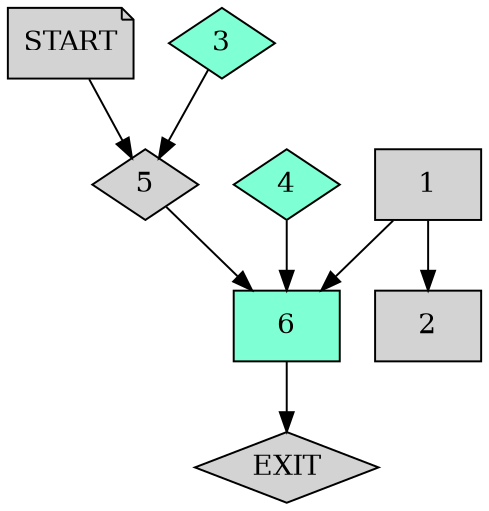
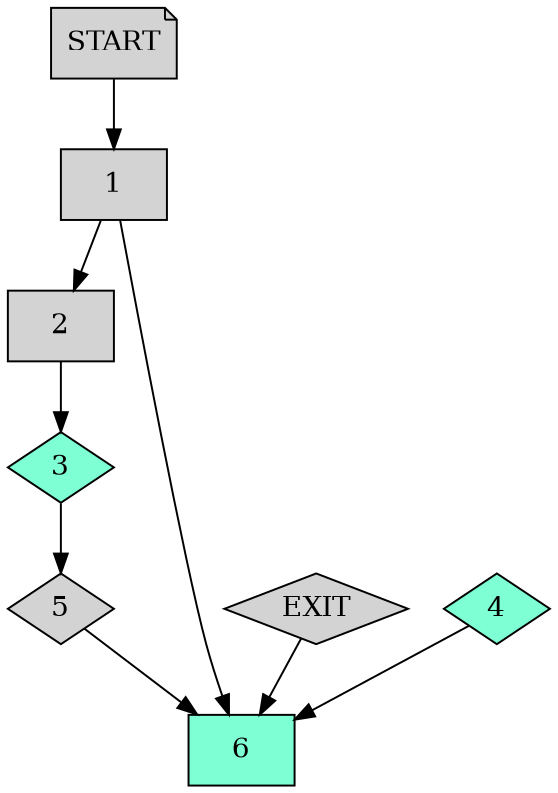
  digraph {
    node [fillcolor=lightgrey shape=diamond style=filled]
    n1 [label=START shape=note]
    1 [shape=box]
    2 [shape=box]
    6 [fillcolor=aquamarine shape=box]
    n5 [label=EXIT]
    3 [fillcolor=aquamarine]
    5
    4 [fillcolor=aquamarine]
-   n1 -> 5
+   n1 -> 1
    1 -> 2
    1 -> 6
-   6 -> n5
+   2 -> 3
+   n5 -> 6
    3 -> 5
    5 -> 6
    4 -> 6
  }
